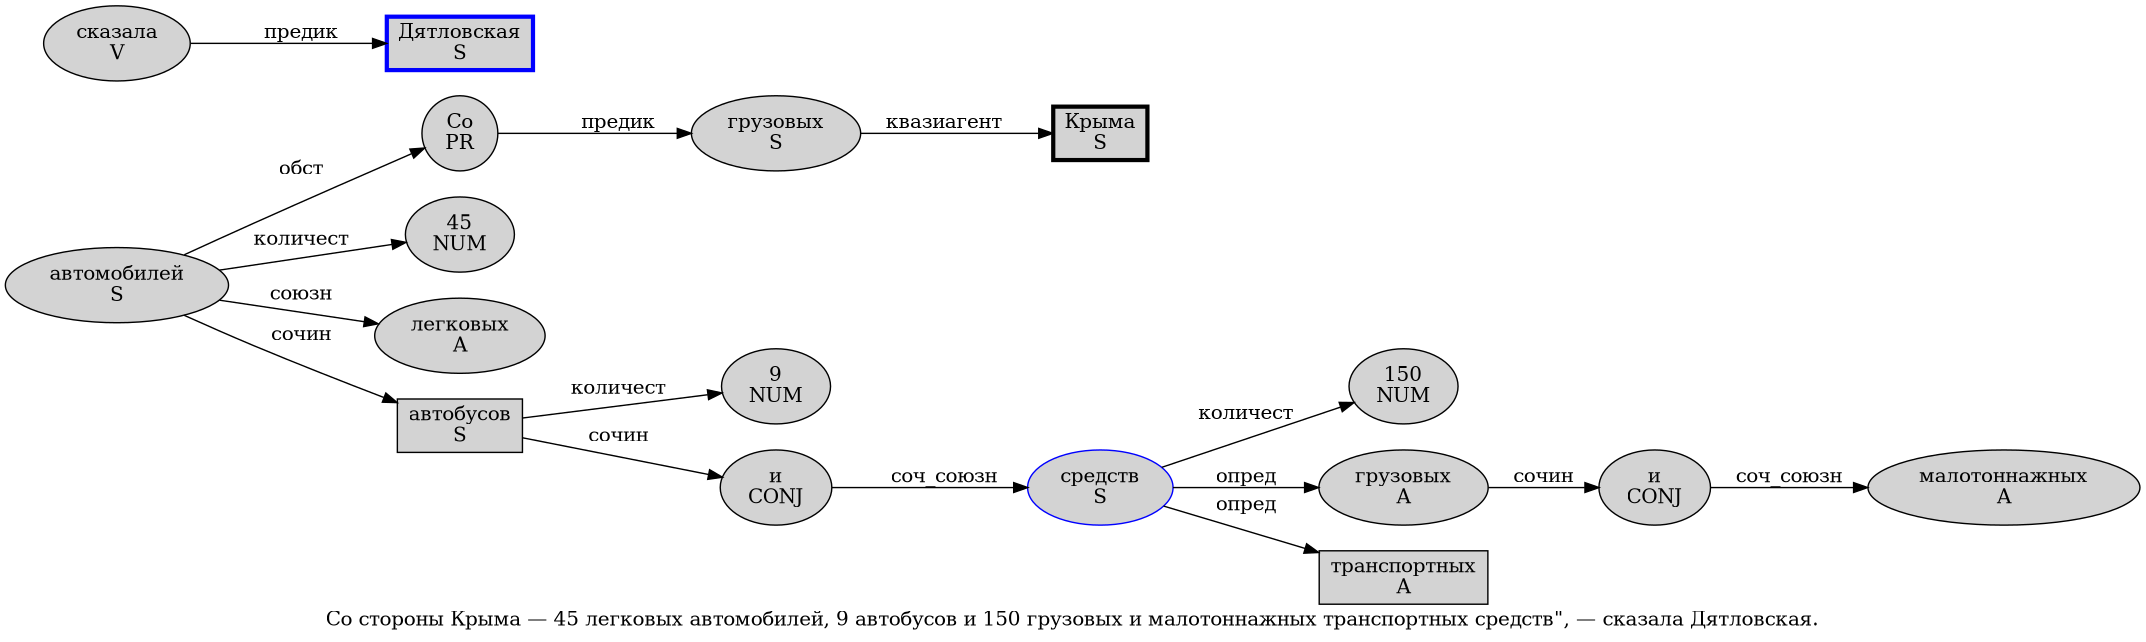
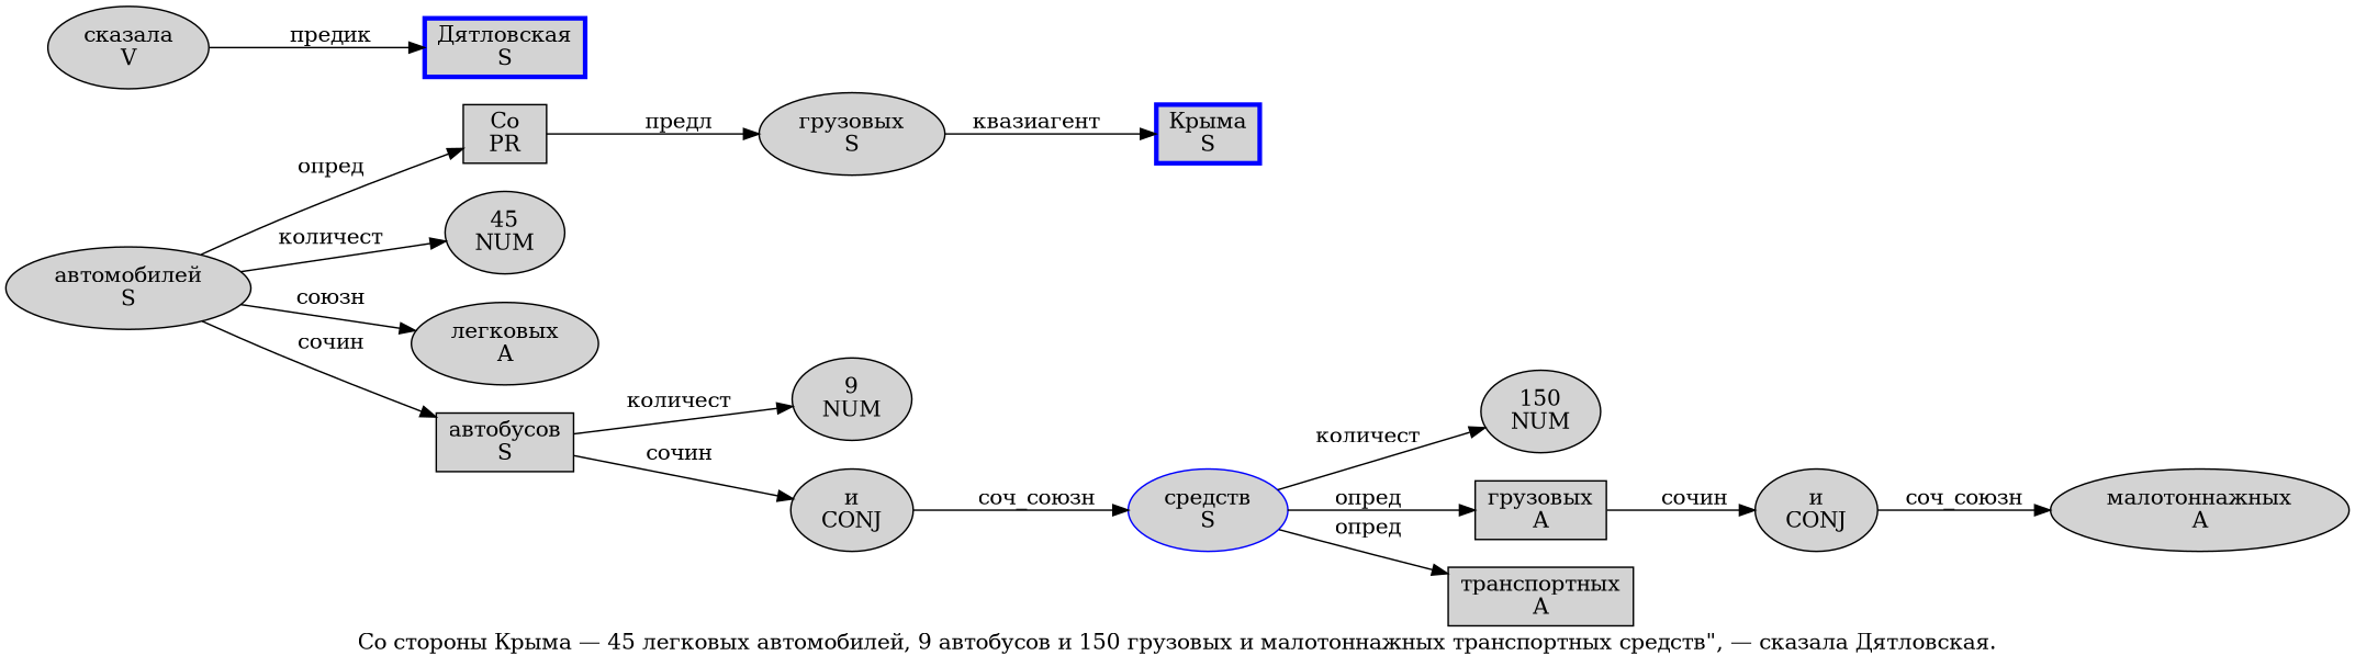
  digraph {
    label="Со стороны Крыма — 45 легковых автомобилей, 9 автобусов и 150 грузовых и малотоннажных транспортных средств\", — сказала Дятловская."
    rankdir=LR
    node [fillcolor=lightgray penwidth=1 shape=ellipse style=filled]
-   n1 [label="Со\nPR"]
+   n1 [label="Со\nPR" shape=box]
    n2 [label="грузовых\nS"]
-   n3 [color=black label="Крыма\nS" penwidth=3 shape=box]
+   n3 [color=blue label="Крыма\nS" penwidth=3 shape=box]
    n4 [label="45\nNUM"]
    n5 [label="легковых\nA"]
    n6 [label="автомобилей\nS"]
    n7 [label="автобусов\nS" shape=box]
    n8 [label="9\nNUM"]
    n9 [label="и\nCONJ"]
    n10 [label="сказала\nV"]
    n11 [color=blue label="Дятловская\nS" penwidth=3 shape=box]
    n12 [color=blue label="средств\nS"]
    n13 [label="150\nNUM"]
-   n14 [label="грузовых\nA"]
+   n14 [label="грузовых\nA" shape=box]
    n15 [label="транспортных\nA" shape=box]
    n16 [label="и\nCONJ"]
    n17 [label="малотоннажных\nA"]
-   n1 -> n2 [label="предик"]
+   n1 -> n2 [label="предл"]
    n2 -> n3 [label="квазиагент"]
-   n6 -> n1 [label="обст"]
+   n6 -> n1 [label="опред"]
    n6 -> n4 [label="количест"]
    n6 -> n5 [label="союзн"]
    n6 -> n7 [label="сочин"]
    n7 -> n8 [label="количест"]
    n7 -> n9 [label="сочин"]
    n9 -> n12 [label="соч_союзн"]
    n10 -> n11 [label="предик"]
    n12 -> n13 [label="количест"]
    n12 -> n14 [label="опред"]
    n12 -> n15 [label="опред"]
    n14 -> n16 [label="сочин"]
    n16 -> n17 [label="соч_союзн"]
  }
